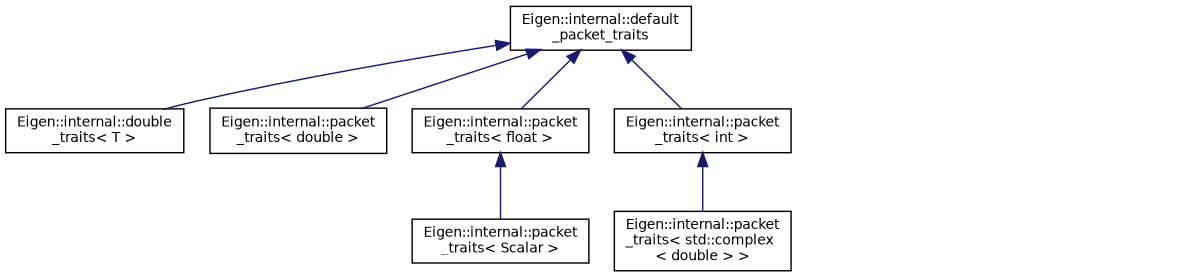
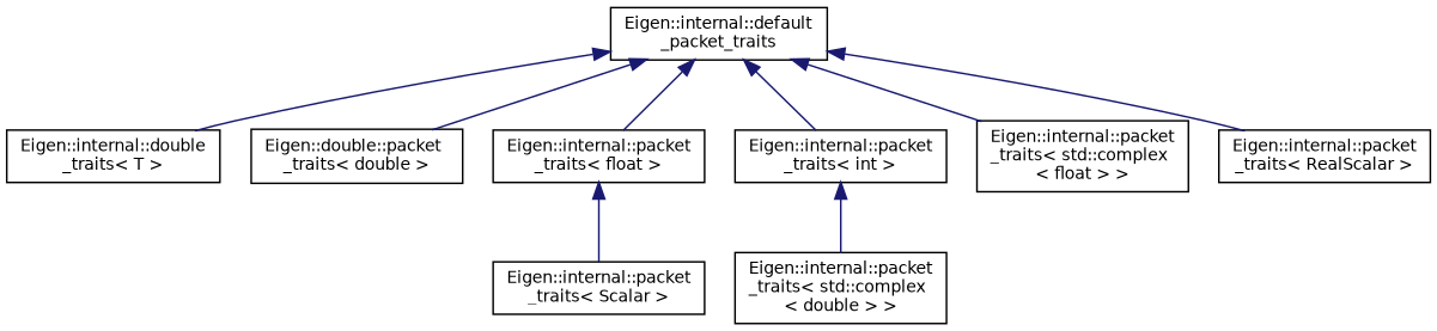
  digraph {
    rankdir=TB
    node [color=black fillcolor=white fontname=Helvetica fontsize=10 shape=record style=filled]
    edge [color=midnightblue dir=back fontname=Helvetica fontsize=10 labelfontname=Helvetica labelfontsize=10 style=solid]
    n1 [height=0.2 label="Eigen::internal::default\l_packet_traits" width=0.4]
    n2 [height=0.2 label="Eigen::internal::double\l_traits\< T \>" width=0.4]
-   n3 [height=0.2 label="Eigen::internal::packet\l_traits\< double \>" width=0.4]
+   n3 [height=0.2 label="Eigen::double::packet\l_traits\< double \>" width=0.4]
    n4 [height=0.2 label="Eigen::internal::packet\l_traits\< float \>" width=0.4]
    n5 [height=0.2 label="Eigen::internal::packet\l_traits\< int \>" width=0.4]
+   n6 [height=0.2 label="Eigen::internal::packet\l_traits\< std::complex\l\< float \> \>" width=0.4]
+   n7 [height=0.2 label="Eigen::internal::packet\l_traits\< RealScalar \>" width=0.4]
    n8 [height=0.2 label="Eigen::internal::packet\l_traits\< Scalar \>" width=0.4]
    n9 [height=0.2 label="Eigen::internal::packet\l_traits\< std::complex\l\< double \> \>" width=0.4]
    n1 -> n2
    n1 -> n3
    n1 -> n4
    n1 -> n5
+   n1 -> n6
+   n1 -> n7
    n4 -> n8
    n5 -> n9
  }
